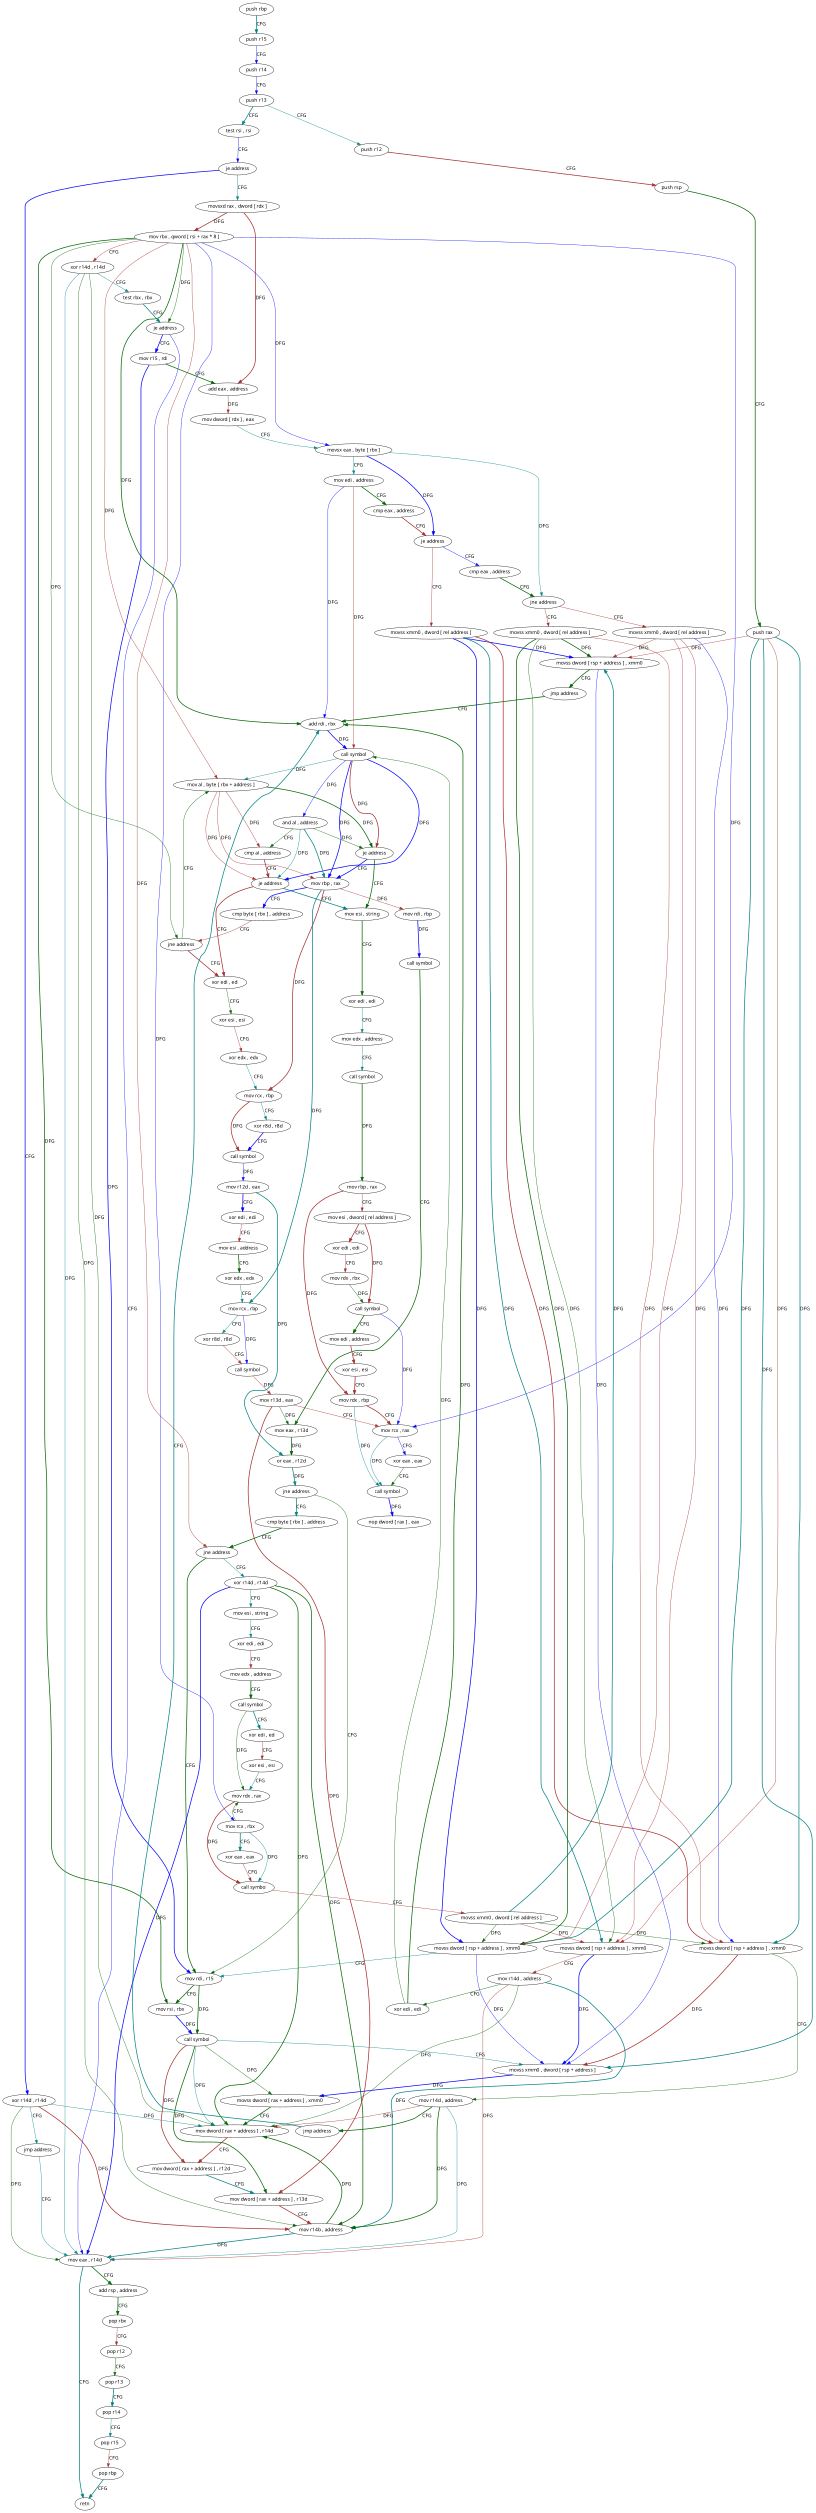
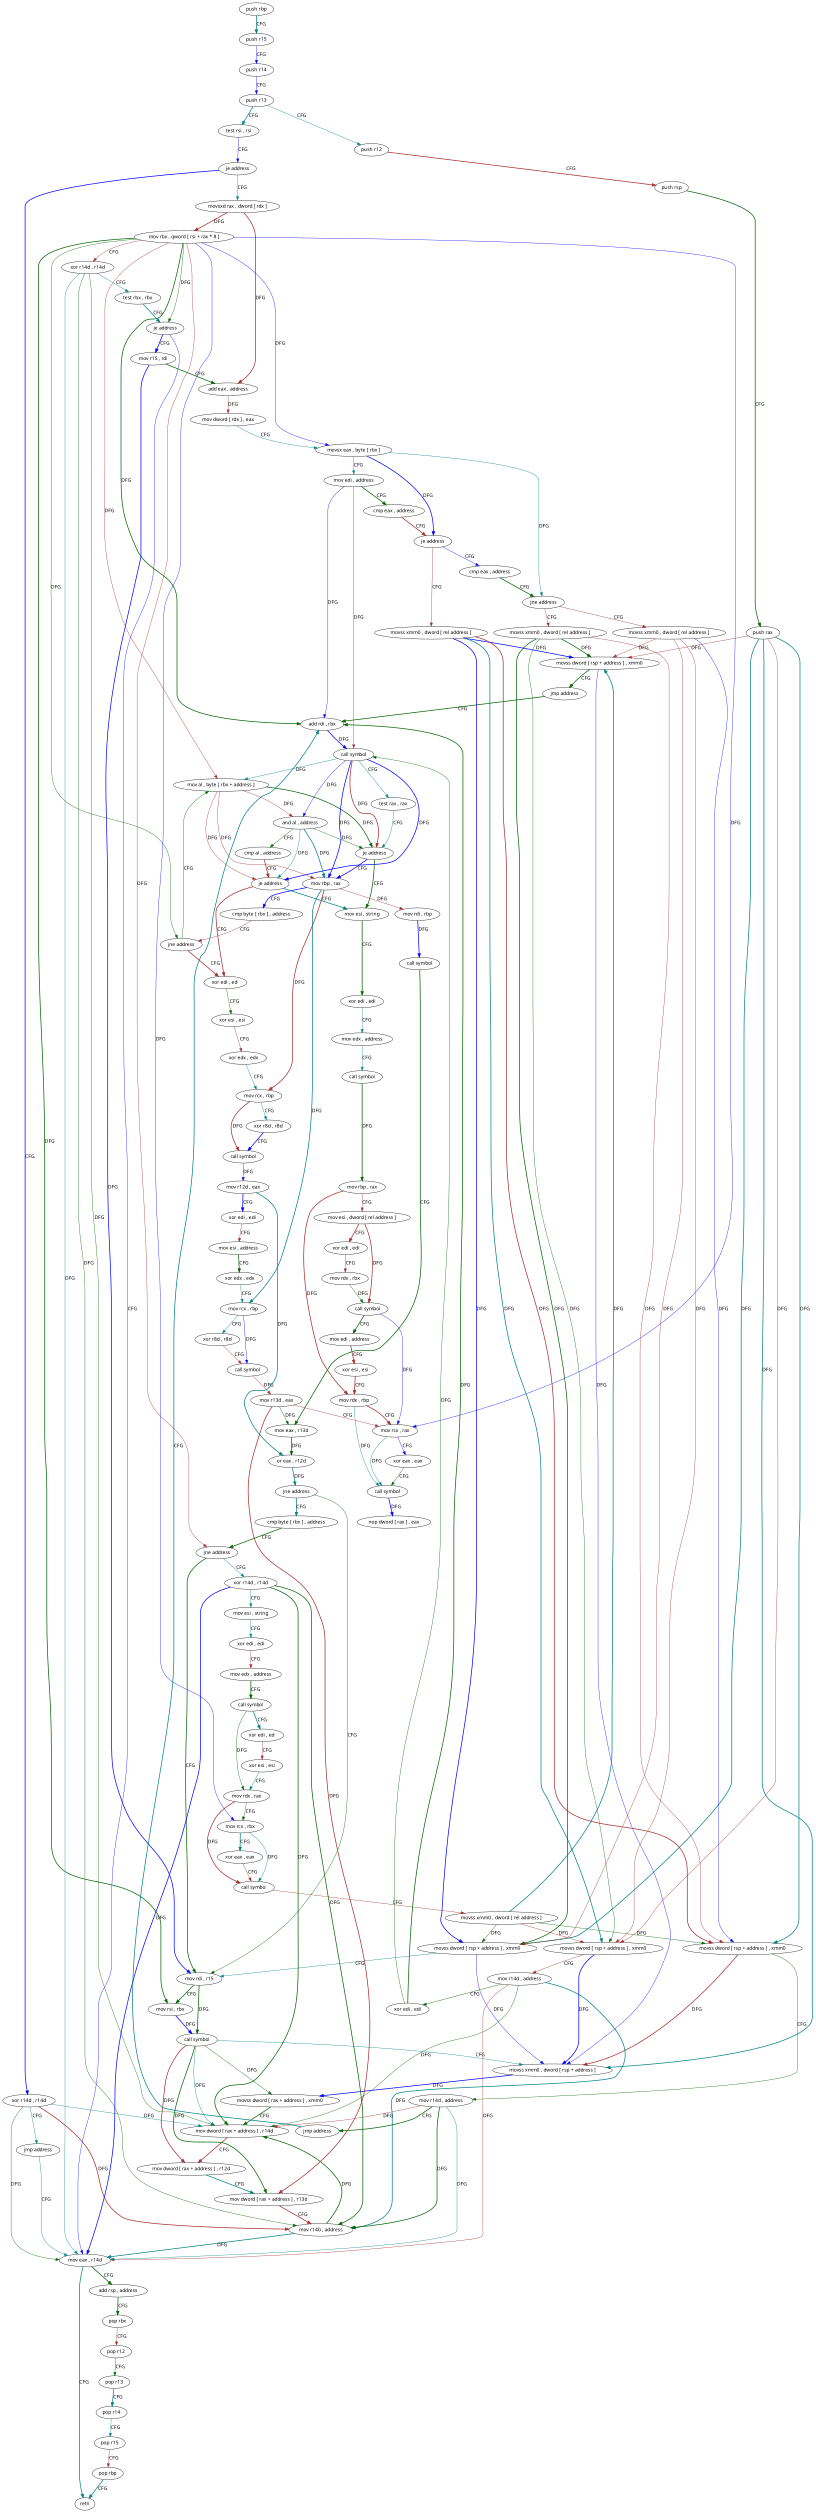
  digraph {
    fontname="Noto Sans"
    node [fontname="Noto Sans"]
    edge [color=brown fontname="Noto Sans" style=solid]
    n1 [label="push rbp"]
    n2 [label="push r15"]
    n3 [label="push r14"]
    n4 [label="push r13"]
    n5 [label="push r12"]
    n6 [label="test rsi , rsi"]
    n7 [label="push rsp"]
    n8 [label="push rax"]
    n9 [label="movss dword [ rsp + address ] , xmm0"]
    n10 [label="movss dword [ rsp + address ] , xmm0"]
    n11 [label="movss dword [ rsp + address ] , xmm0"]
    n12 [label="movss xmm0 , dword [ rsp + address ]"]
    n13 [label="movss dword [ rsp + address ] , xmm0"]
    n14 [label="je address"]
    n15 [label="jmp address"]
    n16 [label="mov r14d , address"]
    n17 [label="mov r14d , address"]
    n18 [label="movss dword [ rax + address ] , xmm0"]
    n19 [label="mov rdi , r15"]
    n20 [label="xor r14d , r14d"]
    n21 [label="movsxd rax , dword [ rdx ]"]
    n22 [label="jmp address"]
    n23 [label="mov eax , r14d"]
    n24 [label="mov dword [ rax + address ] , r14d"]
    n25 [label="mov r14b , address"]
    n26 [label="mov rbx , qword [ rsi + rax * 8 ]"]
    n27 [label="add eax , address"]
    n28 [label="add rsp , address"]
    n29 [label=retn]
    n30 [label="mov dword [ rax + address ] , r12d"]
    n31 [label="xor r14d , r14d"]
    n32 [label="je address"]
    n33 [label="movsx eax , byte [ rbx ]"]
    n34 [label="add rdi , rbx"]
    n35 [label="jne address"]
    n36 [label="mov al , byte [ rbx + address ]"]
    n37 [label="mov rsi , rbx"]
    n38 [label="jne address"]
    n39 [label="mov rcx , rbx"]
    n40 [label="mov rcx , rax"]
    n41 [label="mov dword [ rdx ] , eax"]
    n42 [label="pop rbx"]
    n43 [label="test rbx , rbx"]
    n44 [label="mov r15 , rdi"]
    n45 [label="mov edi , address"]
    n46 [label="je address"]
    n47 [label="jne address"]
    n48 [label="call symbol"]
    n49 [label="mov rdx , rbx"]
    n50 [label="call symbol"]
    n51 [label="xor edi , edi"]
    n52 [label="je address"]
    n53 [label="mov rbp , rax"]
    n54 [label="and al , address"]
    n55 [label="je address"]
    n56 [label="call symbol"]
    n57 [label="xor r14d , r14d"]
    n58 [label="call symbol"]
    n59 [label="xor eax , eax"]
    n60 [label="pop r12"]
    n61 [label="pop r13"]
    n62 [label="pop r14"]
    n63 [label="pop r15"]
    n64 [label="pop rbp"]
    n65 [label="cmp eax , address"]
    n66 [label="movss xmm0 , dword [ rel address ]"]
    n67 [label="cmp eax , address"]
    n68 [label="movss xmm0 , dword [ rel address ]"]
    n69 [label="movss xmm0 , dword [ rel address ]"]
+   n70 [label="test rax , rax"]
    n71 [label="mov esi , string"]
    n72 [label="cmp byte [ rbx ] , address"]
    n73 [label="mov rcx , rbp"]
    n74 [label="mov rcx , rbp"]
    n75 [label="mov rdi , rbp"]
    n76 [label="cmp al , address"]
    n77 [label="xor edi , edi"]
    n78 [label="mov edx , address"]
    n79 [label="xor r8d , r8d"]
    n80 [label="call symbol"]
    n81 [label="xor r8d , r8d"]
    n82 [label="call symbol"]
    n83 [label="call symbol"]
    n84 [label="xor edi , edi"]
    n85 [label="jmp address"]
    n86 [label="call symbol"]
    n87 [label="mov rbp , rax"]
    n88 [label="mov esi , dword [ rel address ]"]
    n89 [label="mov rdx , rbp"]
    n90 [label="xor edi , edi"]
    n91 [label="call symbol"]
    n92 [label="mov edi , address"]
    n93 [label="xor esi , esi"]
    n94 [label="xor eax , eax"]
    n95 [label="nop dword [ rax ] , eax"]
    n96 [label="xor esi , esi"]
    n97 [label="xor edx , edx"]
    n98 [label="mov r12d , eax"]
    n99 [label="xor edi , edi"]
    n100 [label="or eax , r12d"]
    n101 [label="mov esi , address"]
    n102 [label="jne address"]
    n103 [label="mov dword [ rax + address ] , r13d"]
    n104 [label="xor edx , edx"]
    n105 [label="mov r13d , eax"]
    n106 [label="mov eax , r13d"]
    n107 [label="cmp byte [ rbx ] , address"]
    n108 [label="mov esi , string"]
    n109 [label="xor edi , edi"]
    n110 [label="mov edx , address"]
    n111 [label="call symbol"]
    n112 [label="xor edi , edi"]
    n113 [label="mov rdx , rax"]
    n114 [label="xor esi , esi"]
    n115 [label="movss xmm0 , dword [ rel address ]"]
    n1 -> n2 [color=teal label=CFG style=bold]
    n2 -> n3 [color=blue label=CFG]
    n3 -> n4 [color=blue label=CFG]
    n4 -> n5 [color=teal label=CFG]
    n4 -> n6 [color=teal label=CFG style=bold]
    n5 -> n7 [label=CFG style=bold]
    n6 -> n14 [color=blue label=CFG]
    n7 -> n8 [color=darkgreen label=CFG style=bold]
    n8 -> n9 [label=DFG]
    n8 -> n10 [label=DFG]
    n8 -> n11 [color=teal label=DFG style=bold]
    n8 -> n12 [color=teal label=DFG style=bold]
    n8 -> n13 [color=teal label=DFG style=bold]
    n9 -> n12 [color=blue label=DFG]
    n9 -> n15 [color=darkgreen label=CFG style=bold]
    n10 -> n12 [color=blue label=DFG style=bold]
    n10 -> n16 [label=CFG]
    n11 -> n12 [label=DFG style=bold]
    n11 -> n17 [color=darkgreen label=CFG]
    n12 -> n18 [color=blue label=DFG style=bold]
    n13 -> n12 [color=blue label=DFG]
    n13 -> n19 [color=teal label=CFG]
    n14 -> n20 [color=blue label=CFG style=bold]
    n14 -> n21 [color=teal label=CFG]
    n15 -> n34 [color=darkgreen label=CFG style=bold]
    n16 -> n23 [label=DFG]
    n16 -> n24 [color=darkgreen label=DFG]
    n16 -> n25 [color=teal label=DFG style=bold]
    n16 -> n84 [color=darkgreen label=CFG]
    n17 -> n23 [color=teal label=DFG]
    n17 -> n24 [label=DFG]
    n17 -> n25 [color=darkgreen label=DFG style=bold]
    n17 -> n85 [color=darkgreen label=CFG style=bold]
    n18 -> n24 [color=darkgreen label=CFG style=bold]
    n19 -> n37 [color=darkgreen label=CFG style=bold]
    n19 -> n56 [color=darkgreen label=DFG style=bold]
    n20 -> n22 [color=teal label=CFG]
    n20 -> n23 [color=darkgreen label=DFG]
    n20 -> n24 [color=teal label=DFG]
    n20 -> n25 [label=DFG style=bold]
    n21 -> n26 [label=DFG style=bold]
    n21 -> n27 [label=DFG style=bold]
    n22 -> n23 [color=teal label=CFG]
    n23 -> n28 [color=darkgreen label=CFG style=bold]
    n23 -> n29 [color=teal label=CFG style=bold]
    n24 -> n30 [label=CFG style=bold]
    n25 -> n23 [color=teal label=DFG style=bold]
    n25 -> n24 [color=darkgreen label=DFG style=bold]
    n26 -> n31 [label=CFG]
    n26 -> n32 [color=darkgreen label=DFG]
    n26 -> n33 [color=blue label=DFG]
    n26 -> n34 [color=darkgreen label=DFG style=bold]
    n26 -> n35 [color=darkgreen label=DFG]
    n26 -> n36 [label=DFG]
    n26 -> n37 [color=darkgreen label=DFG style=bold]
    n26 -> n38 [label=DFG]
    n26 -> n39 [color=blue label=DFG]
    n26 -> n40 [color=blue label=DFG]
    n27 -> n41 [label=DFG]
    n28 -> n42 [color=darkgreen label=CFG style=bold]
    n30 -> n103 [color=teal label=CFG style=bold]
    n31 -> n23 [color=teal label=DFG]
    n31 -> n24 [color=darkgreen label=DFG]
    n31 -> n25 [color=darkgreen label=DFG]
    n31 -> n43 [color=teal label=CFG]
    n32 -> n23 [color=blue label=CFG]
    n32 -> n44 [color=blue label=CFG style=bold]
    n33 -> n45 [color=teal label=CFG]
    n33 -> n46 [color=blue label=DFG style=bold]
    n33 -> n47 [color=teal label=DFG]
    n34 -> n48 [color=blue label=DFG style=bold]
    n35 -> n36 [color=darkgreen label=CFG]
    n35 -> n51 [label=CFG style=bold]
    n36 -> n52 [color=darkgreen label=DFG style=bold]
    n36 -> n53 [label=DFG]
-   n36 -> n76 [label=DFG]
+   n36 -> n54 [label=DFG]
    n36 -> n55 [label=DFG]
    n37 -> n56 [color=blue label=DFG style=bold]
    n38 -> n19 [color=darkgreen label=CFG style=bold]
    n38 -> n57 [color=teal label=CFG]
    n39 -> n58 [color=teal label=DFG]
    n39 -> n59 [color=teal label=CFG style=bold]
    n40 -> n91 [color=teal label=DFG]
    n40 -> n94 [color=blue label=CFG]
    n41 -> n33 [color=teal label=CFG]
    n42 -> n60 [label=CFG]
    n43 -> n32 [color=teal label=CFG style=bold]
    n44 -> n19 [color=blue label=DFG style=bold]
    n44 -> n27 [color=darkgreen label=CFG style=bold]
    n45 -> n34 [color=blue label=DFG]
    n45 -> n48 [label=DFG]
    n45 -> n65 [color=darkgreen label=CFG style=bold]
    n46 -> n66 [label=CFG]
    n46 -> n67 [color=blue label=CFG]
    n47 -> n68 [label=CFG]
    n47 -> n69 [label=CFG]
    n48 -> n36 [color=teal label=DFG]
    n48 -> n52 [label=DFG style=bold]
    n48 -> n53 [color=blue label=DFG style=bold]
    n48 -> n54 [color=blue label=DFG]
    n48 -> n55 [color=blue label=DFG style=bold]
+   n48 -> n70 [color=teal label=CFG]
    n49 -> n50 [color=darkgreen label=DFG]
    n50 -> n40 [color=blue label=DFG]
    n50 -> n92 [color=darkgreen label=CFG style=bold]
    n51 -> n96 [color=darkgreen label=CFG]
    n52 -> n53 [color=blue label=CFG style=bold]
    n52 -> n71 [color=darkgreen label=CFG style=bold]
    n53 -> n72 [color=blue label=CFG style=bold]
    n53 -> n73 [label=DFG style=bold]
    n53 -> n74 [color=teal label=DFG style=bold]
    n53 -> n75 [label=DFG]
    n54 -> n52 [color=darkgreen label=DFG]
    n54 -> n53 [color=teal label=DFG style=bold]
    n54 -> n55 [color=teal label=DFG]
    n54 -> n76 [color=darkgreen label=CFG]
    n55 -> n51 [label=CFG style=bold]
    n55 -> n71 [color=teal label=CFG style=bold]
    n56 -> n12 [color=teal label=CFG]
    n56 -> n18 [color=darkgreen label=DFG]
    n56 -> n24 [color=teal label=DFG]
    n56 -> n30 [label=DFG style=bold]
    n56 -> n103 [color=darkgreen label=DFG style=bold]
    n57 -> n23 [color=blue label=DFG style=bold]
    n57 -> n24 [color=darkgreen label=DFG style=bold]
    n57 -> n25 [color=darkgreen label=DFG style=bold]
    n57 -> n108 [color=teal label=CFG]
    n58 -> n115 [label=CFG]
    n59 -> n58 [label=CFG]
    n60 -> n61 [color=darkgreen label=CFG]
    n61 -> n62 [color=teal label=CFG style=bold]
    n62 -> n63 [color=teal label=CFG]
    n63 -> n64 [label=CFG]
    n64 -> n29 [color=teal label=CFG style=bold]
    n65 -> n46 [label=CFG style=bold]
    n66 -> n9 [color=blue label=DFG style=bold]
    n66 -> n10 [color=teal label=DFG style=bold]
    n66 -> n11 [label=DFG style=bold]
    n66 -> n13 [color=blue label=DFG style=bold]
    n67 -> n47 [color=darkgreen label=CFG style=bold]
    n68 -> n9 [color=darkgreen label=DFG style=bold]
    n68 -> n10 [color=darkgreen label=DFG]
    n68 -> n11 [label=DFG]
    n68 -> n13 [color=darkgreen label=DFG style=bold]
    n69 -> n9 [label=DFG]
    n69 -> n10 [label=DFG]
    n69 -> n11 [color=blue label=DFG]
    n69 -> n13 [label=DFG]
+   n70 -> n52 [color=teal label=CFG]
    n71 -> n77 [color=darkgreen label=CFG style=bold]
    n72 -> n35 [label=CFG]
    n73 -> n79 [color=teal label=CFG]
    n73 -> n80 [label=DFG style=bold]
    n74 -> n81 [color=teal label=CFG]
    n74 -> n82 [color=blue label=DFG]
    n75 -> n83 [color=blue label=DFG style=bold]
    n76 -> n55 [label=CFG style=bold]
    n77 -> n78 [color=teal label=CFG]
    n78 -> n86 [color=teal label=CFG]
    n79 -> n80 [color=blue label=CFG style=bold]
    n80 -> n98 [color=blue label=DFG]
    n81 -> n82 [label=CFG]
    n82 -> n105 [label=DFG]
    n83 -> n106 [color=darkgreen label=CFG style=bold]
    n84 -> n34 [color=darkgreen label=DFG style=bold]
    n84 -> n48 [color=darkgreen label=DFG]
    n85 -> n34 [color=teal label=CFG style=bold]
    n86 -> n87 [color=darkgreen label=DFG style=bold]
    n87 -> n88 [label=CFG]
    n87 -> n89 [label=DFG style=bold]
    n88 -> n50 [label=DFG style=bold]
    n88 -> n90 [label=CFG style=bold]
    n89 -> n40 [label=CFG style=bold]
    n89 -> n91 [color=teal label=DFG]
    n90 -> n49 [label=CFG]
    n91 -> n95 [color=blue label=DFG style=bold]
    n92 -> n93 [label=CFG style=bold]
    n93 -> n89 [label=CFG style=bold]
    n94 -> n91 [color=darkgreen label=CFG]
    n96 -> n97 [label=CFG]
    n97 -> n73 [color=teal label=CFG]
    n98 -> n99 [color=blue label=CFG style=bold]
    n98 -> n100 [color=teal label=DFG style=bold]
    n99 -> n101 [label=CFG]
    n100 -> n102 [color=teal label=DFG style=bold]
    n101 -> n104 [color=darkgreen label=CFG style=bold]
    n102 -> n19 [color=darkgreen label=CFG]
    n102 -> n107 [color=teal label=CFG style=bold]
    n103 -> n25 [label=CFG style=bold]
    n104 -> n74 [color=teal label=CFG]
    n105 -> n40 [label=CFG]
    n105 -> n103 [label=DFG style=bold]
    n105 -> n106 [color=darkgreen label=DFG]
    n106 -> n100 [color=darkgreen label=DFG style=bold]
    n107 -> n38 [color=darkgreen label=CFG style=bold]
    n108 -> n109 [color=teal label=CFG]
    n109 -> n110 [label=CFG]
    n110 -> n111 [color=darkgreen label=CFG style=bold]
    n111 -> n112 [color=teal label=CFG style=bold]
    n111 -> n113 [color=darkgreen label=DFG]
    n112 -> n114 [label=CFG]
-   n39 -> n113 [color=darkgreen label=CFG]
+   n113 -> n39 [color=darkgreen label=CFG]
    n113 -> n58 [label=DFG style=bold]
    n114 -> n113 [color=teal label=CFG]
    n115 -> n9 [color=teal label=DFG style=bold]
    n115 -> n10 [label=DFG]
    n115 -> n11 [color=darkgreen label=DFG]
    n115 -> n13 [color=darkgreen label=DFG]
  }
